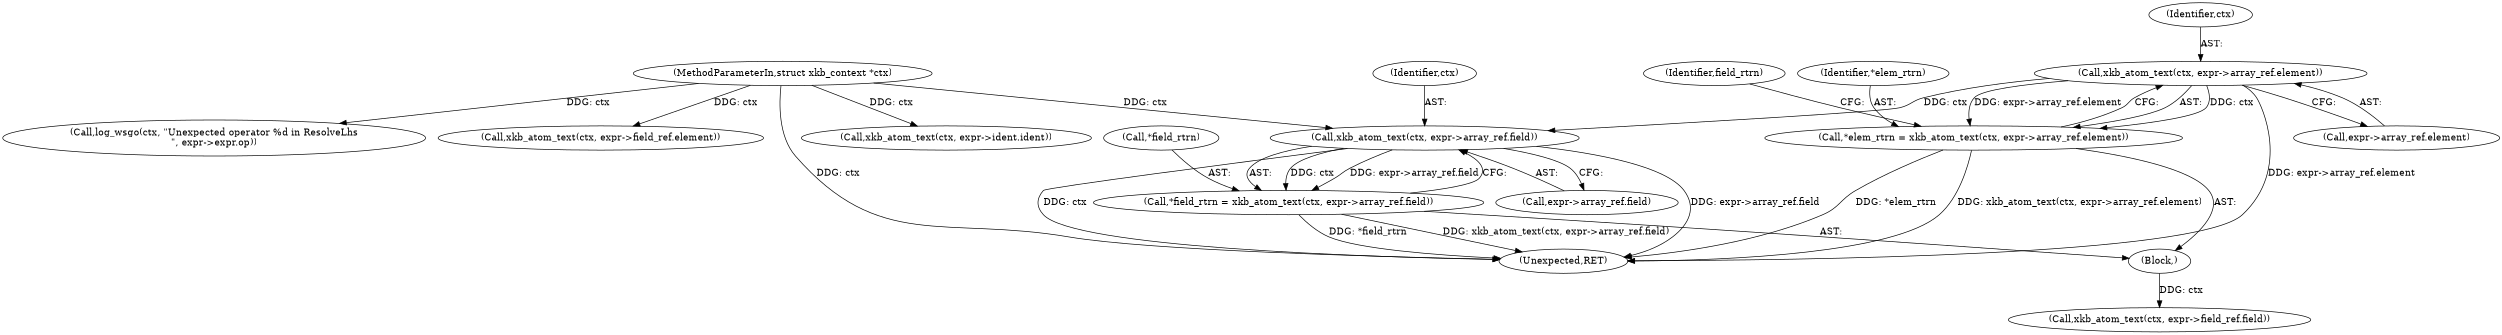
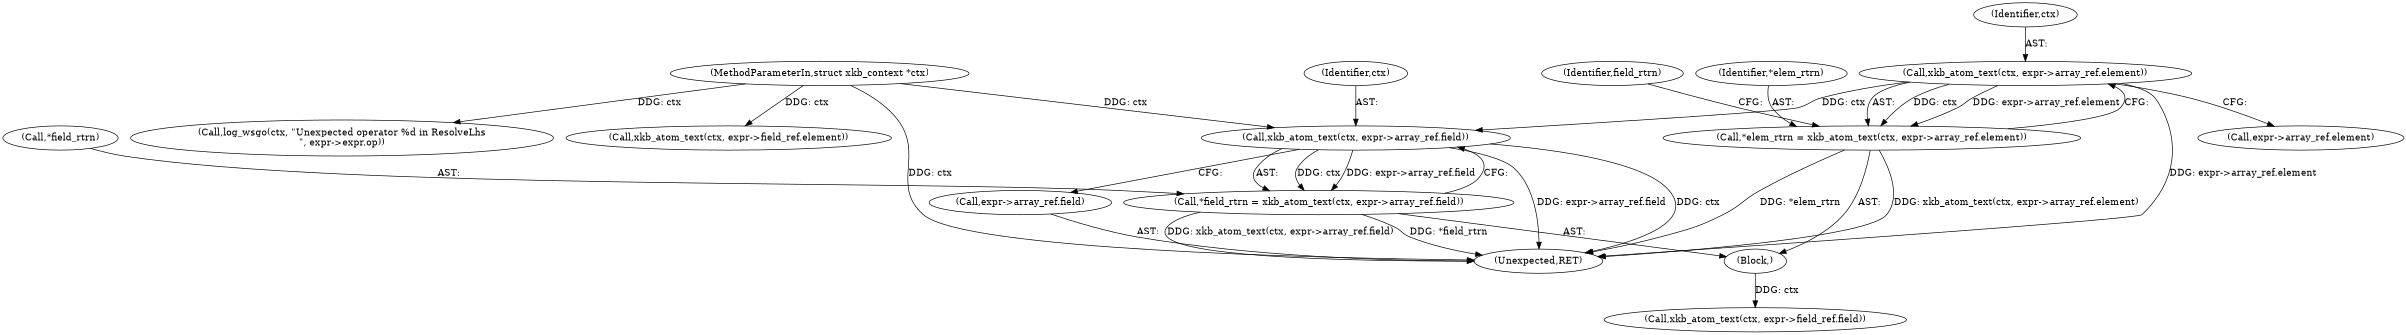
  digraph {
    n1 [label="(Call,xkb_atom_text(ctx, expr->array_ref.element))"]
    n2 [label="(Call,*elem_rtrn = xkb_atom_text(ctx, expr->array_ref.element))"]
    n3 [label="(Call,xkb_atom_text(ctx, expr->array_ref.field))"]
    n4 [label="(Unexpected,RET)"]
    n5 [label="(Call,expr->array_ref.element)"]
    n6 [label="(Block,)"]
    n7 [label="(Call,*field_rtrn = xkb_atom_text(ctx, expr->array_ref.field))"]
    n8 [label="(Call,expr->array_ref.field)"]
    n9 [label="(MethodParameterIn,struct xkb_context *ctx)"]
-   n10 [label="(Call,xkb_atom_text(ctx, expr->ident.ident))"]
    n11 [label="(Call,log_wsgo(ctx, \"Unexpected operator %d in ResolveLhs\n\", expr->expr.op))"]
    n12 [label="(Call,xkb_atom_text(ctx, expr->field_ref.element))"]
    n13 [label="(Call,xkb_atom_text(ctx, expr->field_ref.field))"]
    n14 [label="(Identifier,field_rtrn)"]
    n15 [label="(Identifier,ctx)"]
    n16 [label="(Identifier,*elem_rtrn)"]
    n17 [label="(Identifier,ctx)"]
    n18 [label="(Call,*field_rtrn)"]
    n1 -> n2 [label="AST: "]
    n1 -> n2 [label="DDG: ctx"]
    n1 -> n2 [label="DDG: expr->array_ref.element"]
    n1 -> n3 [label="DDG: ctx"]
    n1 -> n4 [label="DDG: expr->array_ref.element"]
    n1 -> n5 [label="CFG: "]
    n2 -> n1 [label="CFG: "]
    n2 -> n4 [label="DDG: xkb_atom_text(ctx, expr->array_ref.element)"]
    n2 -> n4 [label="DDG: *elem_rtrn"]
    n2 -> n6 [label="AST: "]
    n3 -> n4 [label="DDG: expr->array_ref.field"]
    n3 -> n4 [label="DDG: ctx"]
    n3 -> n7 [label="AST: "]
    n3 -> n7 [label="DDG: ctx"]
    n3 -> n7 [label="DDG: expr->array_ref.field"]
    n3 -> n8 [label="CFG: "]
-   n5 -> n1 [label="AST: "]
    n6 -> n13 [label="DDG: ctx"]
    n7 -> n3 [label="CFG: "]
    n7 -> n4 [label="DDG: xkb_atom_text(ctx, expr->array_ref.field)"]
    n7 -> n4 [label="DDG: *field_rtrn"]
    n7 -> n6 [label="AST: "]
-   n8 -> n3 [label="AST: "]
+   n8 -> n4 [label="AST: "]
    n9 -> n3 [label="DDG: ctx"]
    n9 -> n4 [label="DDG: ctx"]
-   n9 -> n10 [label="DDG: ctx"]
    n9 -> n11 [label="DDG: ctx"]
    n9 -> n12 [label="DDG: ctx"]
    n14 -> n2 [label="CFG: "]
    n15 -> n3 [label="AST: "]
    n16 -> n2 [label="AST: "]
    n17 -> n1 [label="AST: "]
    n18 -> n7 [label="AST: "]
  }
